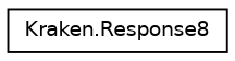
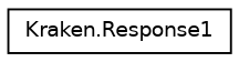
  digraph {
    rankdir=LR
-   n1 [color=black fillcolor=white fontname=Helvetica fontsize=10 height=0.2 label="Kraken.Response8" shape=record style=filled width=0.4]
+   n1 [color=black fillcolor=white fontname=Helvetica fontsize=10 height=0.2 label="Kraken.Response1" shape=record style=filled width=0.4]
  }
